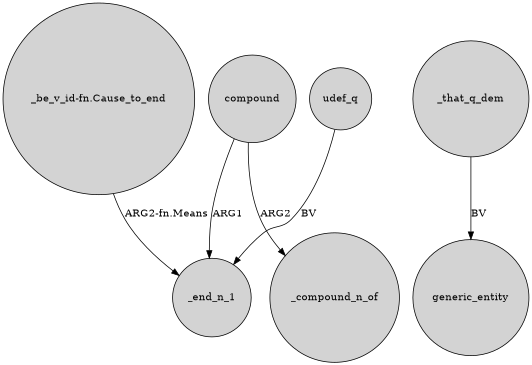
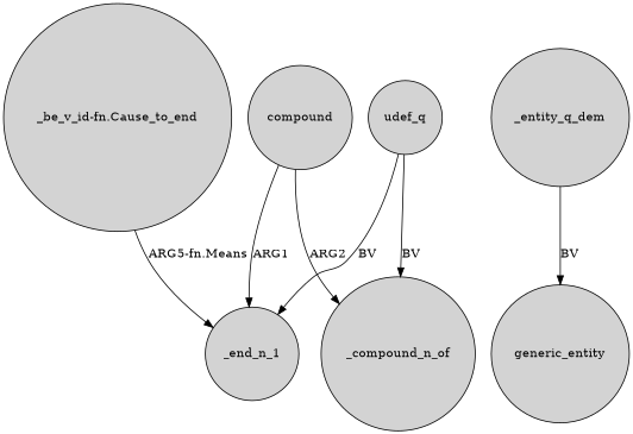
  digraph {
    node [shape=circle style=filled]
    n1 [label=_compound_n_of]
    udef_q
    n3 [label=_end_n_1]
    compound
    "_be_v_id-fn.Cause_to_end"
-   _that_q_dem
+   _that_q_dem [label=_entity_q_dem]
    generic_entity
+   udef_q -> n1 [label=BV]
    udef_q -> n3 [label=BV]
    compound -> n1 [label=ARG2]
    compound -> n3 [label=ARG1]
-   "_be_v_id-fn.Cause_to_end" -> n3 [label="ARG2-fn.Means"]
+   "_be_v_id-fn.Cause_to_end" -> n3 [label="ARG5-fn.Means"]
    _that_q_dem -> generic_entity [label=BV]
  }
